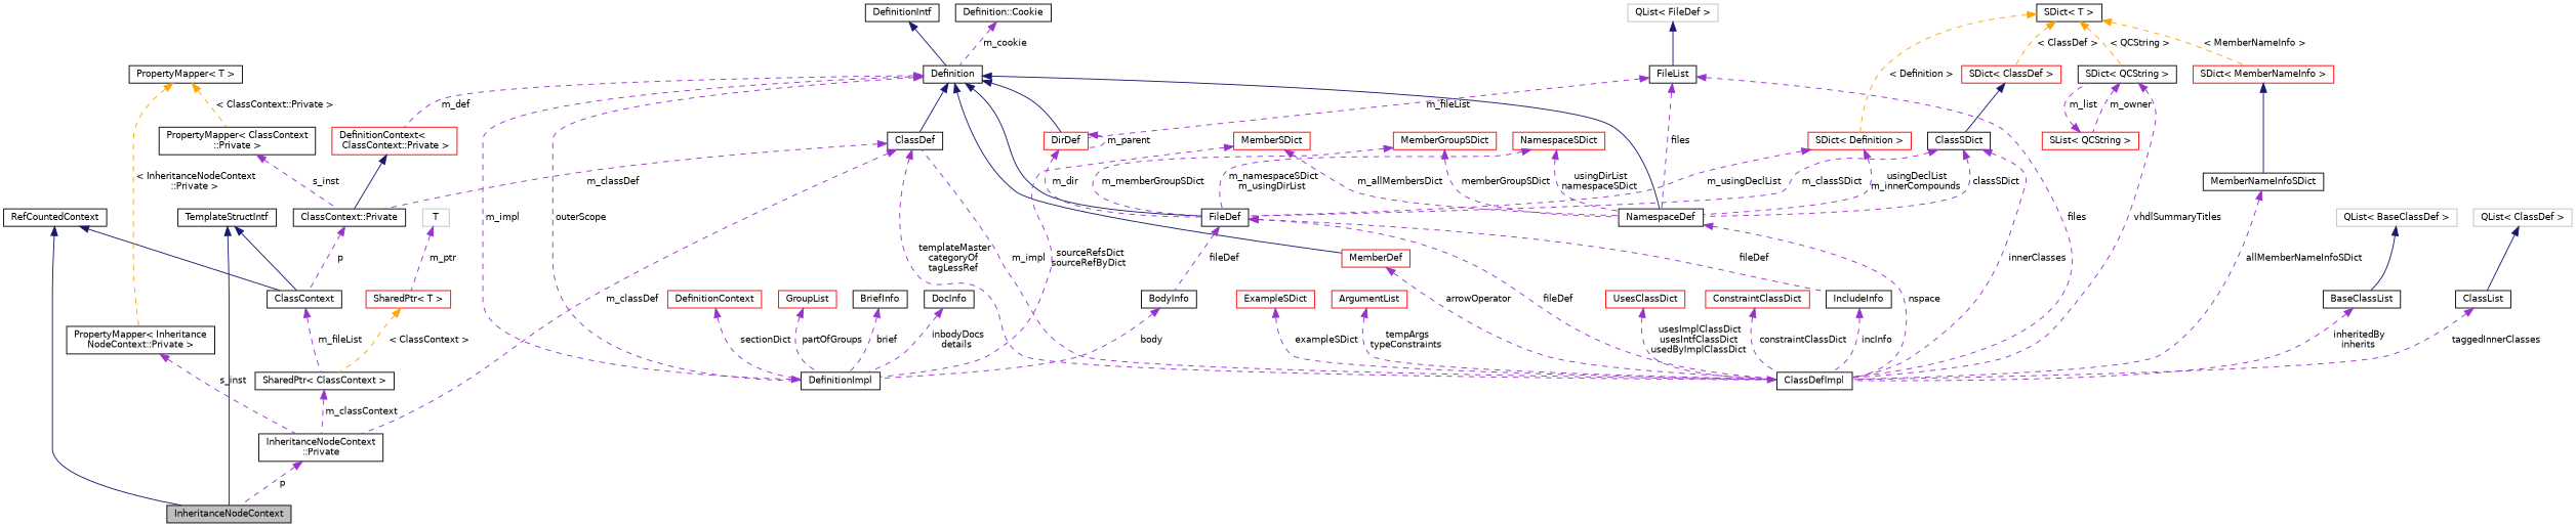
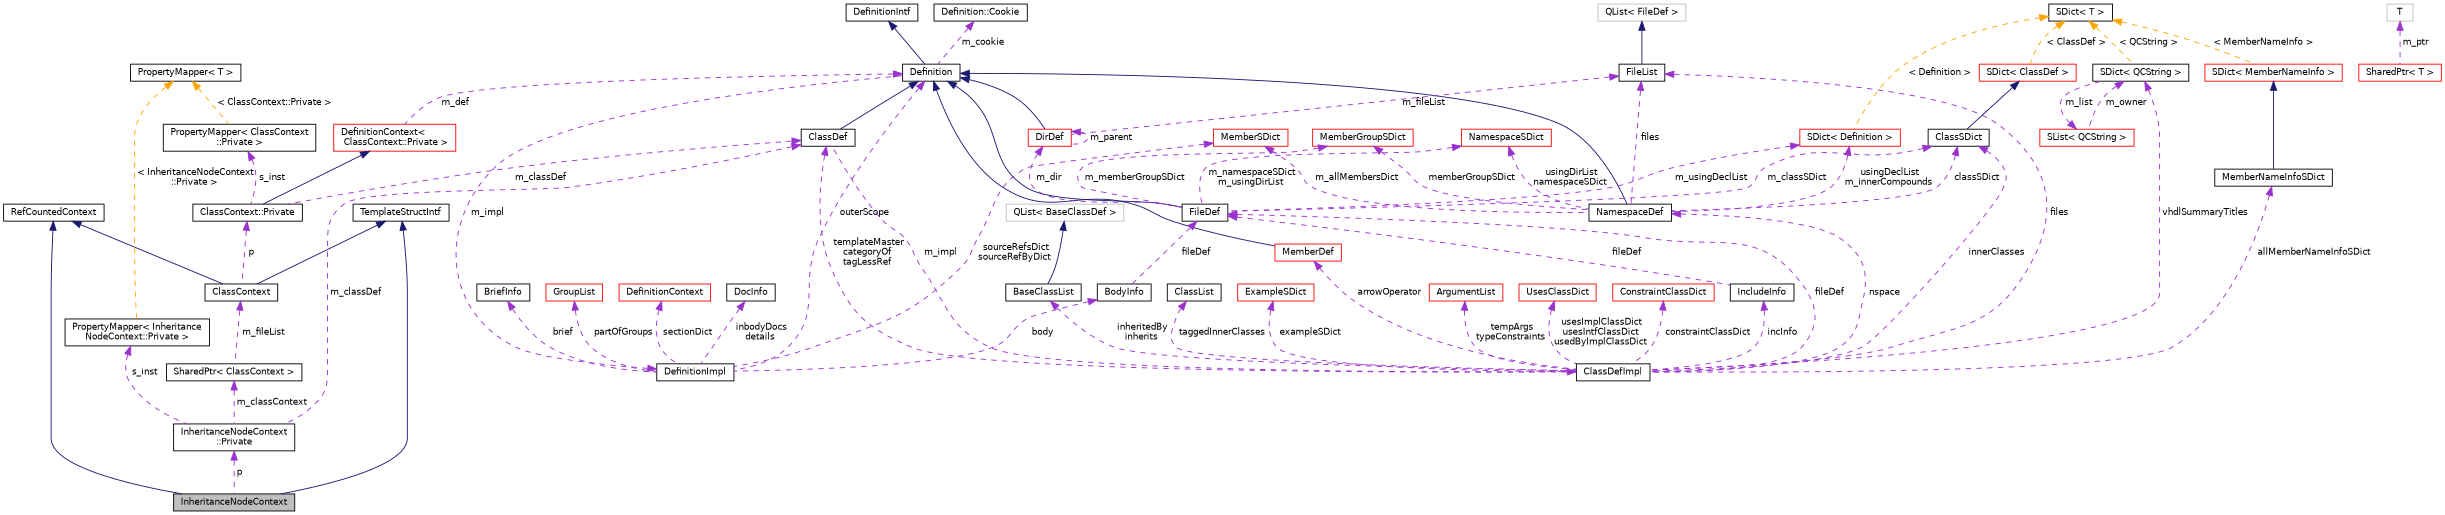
  digraph {
    node [color=black fillcolor=white fontname=Helvetica fontsize=10 shape=record style=filled]
    edge [color=darkorchid3 dir=back fontname=Helvetica fontsize=10 labelfontname=Helvetica labelfontsize=10 style=dashed]
    n1 [fillcolor=grey75 fontcolor=black height=0.2 label=InheritanceNodeContext width=0.4]
    n2 [height=0.2 label=RefCountedContext width=0.4]
    n3 [height=0.2 label=ClassContext width=0.4]
    n4 [height=0.2 label="SharedPtr\< ClassContext \>" width=0.4]
    n5 [height=0.2 label=TemplateStructIntf width=0.4]
    n6 [height=0.2 label="InheritanceNodeContext\l::Private" width=0.4]
    n7 [height=0.2 label="ClassContext::Private" width=0.4]
    n8 [color=red height=0.2 label="DefinitionContext\<\l ClassContext::Private \>" width=0.4]
    n9 [height=0.2 label=Definition width=0.4]
    n10 [height=0.2 label=DefinitionImpl width=0.4]
    n11 [height=0.2 label=FileDef width=0.4]
    n12 [color=red height=0.2 label=DirDef width=0.4]
    n13 [height=0.2 label=ClassDef width=0.4]
    n14 [height=0.2 label=NamespaceDef width=0.4]
    n15 [color=red height=0.2 label=MemberDef width=0.4]
    n16 [height=0.2 label=BodyInfo width=0.4]
    n17 [height=0.2 label=ClassDefImpl width=0.4]
    n18 [height=0.2 label=IncludeInfo width=0.4]
    n19 [height=0.2 label=DefinitionIntf width=0.4]
    n20 [height=0.2 label="Definition::Cookie" width=0.4]
    n21 [color=red height=0.2 label=DefinitionContext width=0.4]
    n22 [height=0.2 label=ClassSDict width=0.4]
    n23 [color=red height=0.2 label="SDict\< ClassDef \>" width=0.4]
    n24 [height=0.2 label="SDict\< T \>" width=0.4]
    n25 [color=red height=0.2 label="SDict\< Definition \>" width=0.4]
    n26 [height=0.2 label="SDict\< QCString \>" width=0.4]
    n27 [color=red height=0.2 label="SDict\< MemberNameInfo \>" width=0.4]
    n28 [color=red height=0.2 label="SList\< QCString \>" width=0.4]
    n29 [height=0.2 label=MemberNameInfoSDict width=0.4]
    n30 [color=red height=0.2 label=MemberGroupSDict width=0.4]
    n31 [height=0.2 label=FileList width=0.4]
    n32 [color=grey75 height=0.2 label="QList\< FileDef \>" width=0.4]
    n33 [color=red height=0.2 label=NamespaceSDict width=0.4]
    n34 [color=red height=0.2 label=MemberSDict width=0.4]
    n35 [color=red height=0.2 label=GroupList width=0.4]
    n36 [height=0.2 label=DocInfo width=0.4]
    n37 [height=0.2 label=BriefInfo width=0.4]
    n38 [height=0.2 label="PropertyMapper\< ClassContext\l::Private \>" width=0.4]
    n39 [height=0.2 label="PropertyMapper\< T \>" width=0.4]
    n40 [height=0.2 label="PropertyMapper\< Inheritance\lNodeContext::Private \>" width=0.4]
    n41 [height=0.2 label=BaseClassList width=0.4]
    n42 [color=grey75 height=0.2 label="QList\< BaseClassDef \>" width=0.4]
    n43 [height=0.2 label=ClassList width=0.4]
-   n44 [color=grey75 height=0.2 label="QList\< ClassDef \>" width=0.4]
    n45 [color=red height=0.2 label=ExampleSDict width=0.4]
    n46 [color=red height=0.2 label=ArgumentList width=0.4]
    n47 [color=red height=0.2 label=UsesClassDict width=0.4]
    n48 [color=red height=0.2 label=ConstraintClassDict width=0.4]
    n49 [color=red height=0.2 label="SharedPtr\< T \>" width=0.4]
    n50 [color=grey75 height=0.2 label=T width=0.4]
    n2 -> n1 [color=midnightblue style=solid]
    n2 -> n3 [color=midnightblue style=solid]
    n3 -> n4 [label=" m_fileList"]
    n4 -> n6 [label=" m_classContext"]
    n5 -> n1 [color=midnightblue style=solid]
    n5 -> n3 [color=midnightblue style=solid]
    n6 -> n1 [label=" p"]
    n7 -> n3 [label=" p"]
    n8 -> n7 [color=midnightblue style=solid]
    n9 -> n8 [label=" m_def"]
    n9 -> n10 [label=" outerScope"]
    n9 -> n11 [color=midnightblue style=solid]
    n9 -> n12 [color=midnightblue style=solid]
    n9 -> n13 [color=midnightblue style=solid]
    n9 -> n14 [color=midnightblue style=solid]
    n9 -> n15 [color=midnightblue style=solid]
    n10 -> n9 [label=" m_impl"]
    n11 -> n16 [label=" fileDef"]
    n11 -> n17 [label=" fileDef"]
    n11 -> n18 [label=" fileDef"]
    n12 -> n11 [label=" m_dir"]
    n12 -> n12 [label=" m_parent"]
    n13 -> n6 [label=" m_classDef"]
    n13 -> n7 [label=" m_classDef"]
    n13 -> n17 [label=" templateMaster\ncategoryOf\ntagLessRef"]
    n14 -> n17 [label=" nspace"]
    n15 -> n17 [label=" arrowOperator"]
    n16 -> n10 [label=" body"]
    n17 -> n13 [label=" m_impl"]
    n18 -> n17 [label=" incInfo"]
    n19 -> n9 [color=midnightblue style=solid]
    n20 -> n9 [label=" m_cookie"]
    n21 -> n10 [label=" sectionDict"]
    n22 -> n11 [label=" m_classSDict"]
    n22 -> n14 [label=" classSDict"]
    n22 -> n17 [label=" innerClasses"]
    n23 -> n22 [color=midnightblue style=solid]
    n24 -> n23 [color=orange label=" \< ClassDef \>"]
    n24 -> n25 [color=orange label=" \< Definition \>"]
    n24 -> n26 [color=orange label=" \< QCString \>"]
    n24 -> n27 [color=orange label=" \< MemberNameInfo \>"]
    n25 -> n11 [label=" m_usingDeclList"]
    n25 -> n14 [label=" usingDeclList\nm_innerCompounds"]
    n26 -> n17 [label=" vhdlSummaryTitles"]
    n26 -> n28 [label=" m_owner"]
    n27 -> n29 [color=midnightblue style=solid]
    n28 -> n26 [label=" m_list"]
    n29 -> n17 [label=" allMemberNameInfoSDict"]
    n30 -> n11 [label=" m_memberGroupSDict"]
    n30 -> n14 [label=" memberGroupSDict"]
    n31 -> n12 [label=" m_fileList"]
    n31 -> n14 [label=" files"]
    n31 -> n17 [label=" files"]
    n32 -> n31 [color=midnightblue style=solid]
    n33 -> n11 [label=" m_namespaceSDict\nm_usingDirList"]
    n33 -> n14 [label=" usingDirList\nnamespaceSDict"]
    n34 -> n10 [label=" sourceRefsDict\nsourceRefByDict"]
    n34 -> n14 [label=" m_allMembersDict"]
    n35 -> n10 [label=" partOfGroups"]
    n36 -> n10 [label=" inbodyDocs\ndetails"]
    n37 -> n10 [label=" brief"]
    n38 -> n7 [label=" s_inst"]
    n39 -> n38 [color=orange label=" \< ClassContext::Private \>"]
    n39 -> n40 [color=orange label=" \< InheritanceNodeContext\l::Private \>"]
    n40 -> n6 [label=" s_inst"]
    n41 -> n17 [label=" inheritedBy\ninherits"]
    n42 -> n41 [color=midnightblue style=solid]
    n43 -> n17 [label=" taggedInnerClasses"]
-   n44 -> n43 [color=midnightblue style=solid]
    n45 -> n17 [label=" exampleSDict"]
    n46 -> n17 [label=" tempArgs\ntypeConstraints"]
    n47 -> n17 [label=" usesImplClassDict\nusesIntfClassDict\nusedByImplClassDict"]
    n48 -> n17 [label=" constraintClassDict"]
-   n49 -> n4 [color=orange label=" \< ClassContext \>"]
    n50 -> n49 [label=" m_ptr"]
  }
